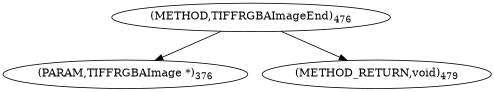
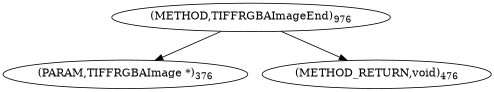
  digraph {
-   n1 [label=<(METHOD,TIFFRGBAImageEnd)<SUB>476</SUB>>]
+   n1 [label=<(METHOD,TIFFRGBAImageEnd)<SUB>976</SUB>>]
    n2 [label=<(PARAM,TIFFRGBAImage *)<SUB>376</SUB>>]
-   n3 [label=<(METHOD_RETURN,void)<SUB>479</SUB>>]
+   n3 [label=<(METHOD_RETURN,void)<SUB>476</SUB>>]
    n1 -> n2
    n1 -> n3
  }
